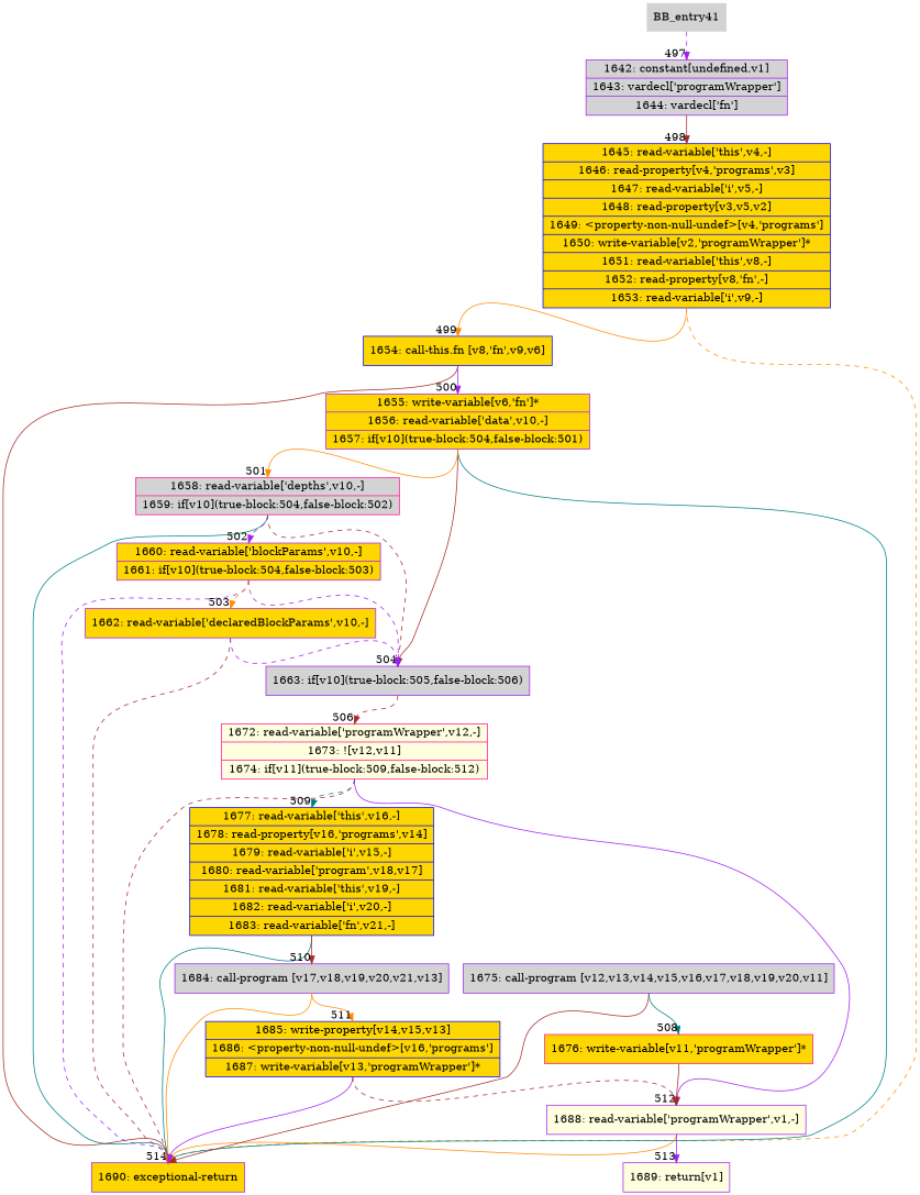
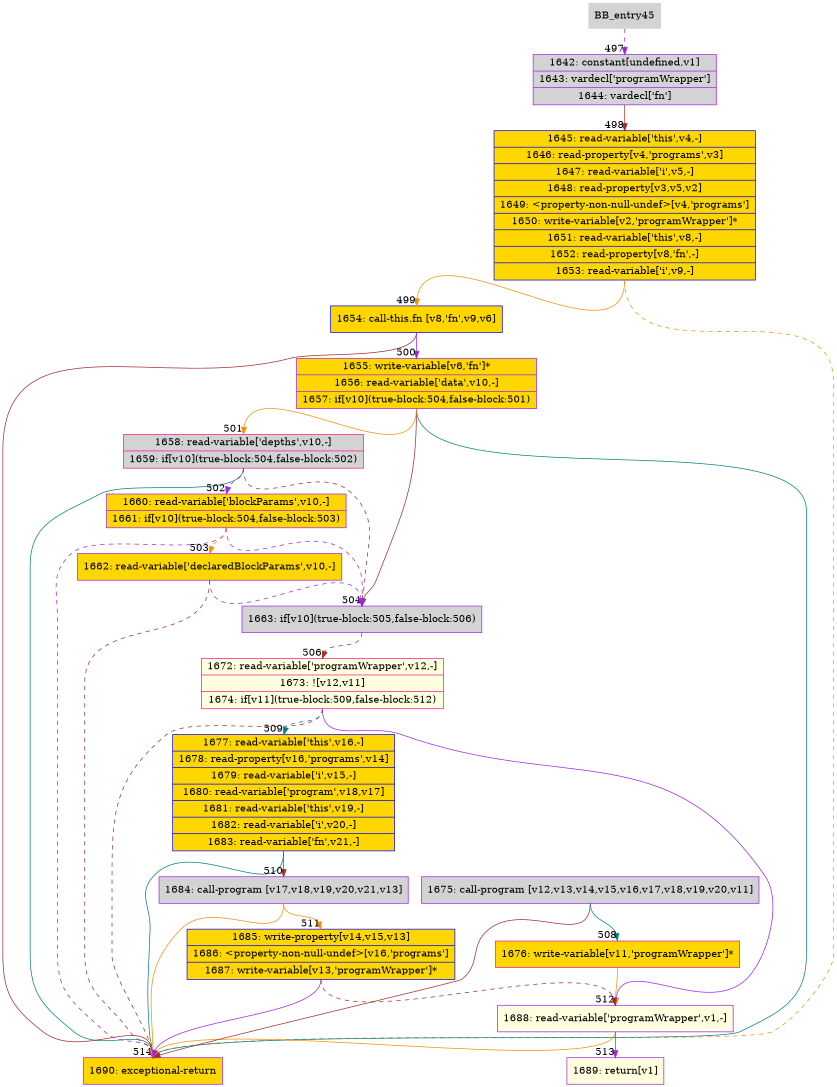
  digraph {
    rankdir=TD
    node [color=purple fillcolor=gold shape=record style=filled]
    edge [color=brown headport=n style=solid tailport=s]
-   BB_entry45 [fillcolor=lightgrey shape=none label=BB_entry41]
+   BB_entry45 [fillcolor=lightgrey shape=none]
    n2 [fillcolor=lightgrey label="{1642: constant[undefined,v1]|1643: vardecl['programWrapper']|1644: vardecl['fn']}"]
    n3 [color=blue label="{1645: read-variable['this',v4,-]|1646: read-property[v4,'programs',v3]|1647: read-variable['i',v5,-]|1648: read-property[v3,v5,v2]|1649: \<property-non-null-undef\>[v4,'programs']|1650: write-variable[v2,'programWrapper']*|1651: read-variable['this',v8,-]|1652: read-property[v8,'fn',-]|1653: read-variable['i',v9,-]}"]
    n4 [color=blue label="{1654: call-this.fn [v8,'fn',v9,v6]}"]
    n5 [label="{1690: exceptional-return}"]
    n6 [label="{1655: write-variable[v6,'fn']*|1656: read-variable['data',v10,-]|1657: if[v10](true-block:504,false-block:501)}"]
    n7 [fillcolor=lightgrey label="{1663: if[v10](true-block:505,false-block:506)}"]
    n8 [color=deeppink fillcolor=lightgrey label="{1658: read-variable['depths',v10,-]|1659: if[v10](true-block:504,false-block:502)}"]
    n9 [color=deeppink fillcolor=lightyellow label="{1672: read-variable['programWrapper',v12,-]|1673: ![v12,v11]|1674: if[v11](true-block:509,false-block:512)}"]
    n10 [label="{1660: read-variable['blockParams',v10,-]|1661: if[v10](true-block:504,false-block:503)}"]
    n11 [color=blue label="{1677: read-variable['this',v16,-]|1678: read-property[v16,'programs',v14]|1679: read-variable['i',v15,-]|1680: read-variable['program',v18,v17]|1681: read-variable['this',v19,-]|1682: read-variable['i',v20,-]|1683: read-variable['fn',v21,-]}"]
    n12 [fillcolor=lightyellow label="{1688: read-variable['programWrapper',v1,-]}"]
    n13 [label="{1662: read-variable['declaredBlockParams',v10,-]}"]
    n14 [fillcolor=lightgrey label="{1675: call-program [v12,v13,v14,v15,v16,v17,v18,v19,v20,v11]}"]
    n15 [color=deeppink label="{1676: write-variable[v11,'programWrapper']*}"]
    n16 [fillcolor=lightgrey label="{1684: call-program [v17,v18,v19,v20,v21,v13]}"]
    n17 [fillcolor=lightyellow label="{1689: return[v1]}"]
    n18 [color=blue label="{1685: write-property[v14,v15,v13]|1686: \<property-non-null-undef\>[v16,'programs']|1687: write-variable[v13,'programWrapper']*}"]
    BB_entry45 -> n2 [color=purple headlabel="    497" style=dashed]
    n2 -> n3 [headlabel="      498"]
    n3 -> n4 [color=darkorange headlabel="      499"]
    n3 -> n5 [color=darkorange headlabel="      514" style=dashed]
    n4 -> n5
    n4 -> n6 [color=purple headlabel="      500"]
    n6 -> n5 [color=teal]
    n6 -> n7 [headlabel="      504"]
    n6 -> n8 [color=darkorange headlabel="      501"]
    n7 -> n9 [headlabel="      506" style=dashed]
    n8 -> n5 [color=teal]
    n8 -> n7 [style=dashed]
    n8 -> n10 [color=purple headlabel="      502" style=dashed]
    n9 -> n5 [style=dashed]
    n9 -> n11 [color=teal headlabel="      509" style=dashed]
    n9 -> n12 [color=purple headlabel="      512"]
    n10 -> n5 [color=purple style=dashed]
    n10 -> n7 [color=purple style=dashed]
    n10 -> n13 [color=darkorange headlabel="      503" style=dashed]
    n11 -> n5 [color=teal]
    n11 -> n16 [headlabel="      510"]
    n12 -> n5 [color=darkorange]
    n12 -> n17 [color=purple headlabel="      513"]
    n13 -> n5 [style=dashed]
    n13 -> n7 [color=purple style=dashed]
    n14 -> n5
    n14 -> n15 [color=teal headlabel="      508"]
-   n15 -> n12
+   n15 -> n12 [color=darkorange]
    n16 -> n5 [color=darkorange]
    n16 -> n18 [color=darkorange headlabel="      511"]
    n18 -> n5 [color=purple]
    n18 -> n12 [style=dashed]
  }
